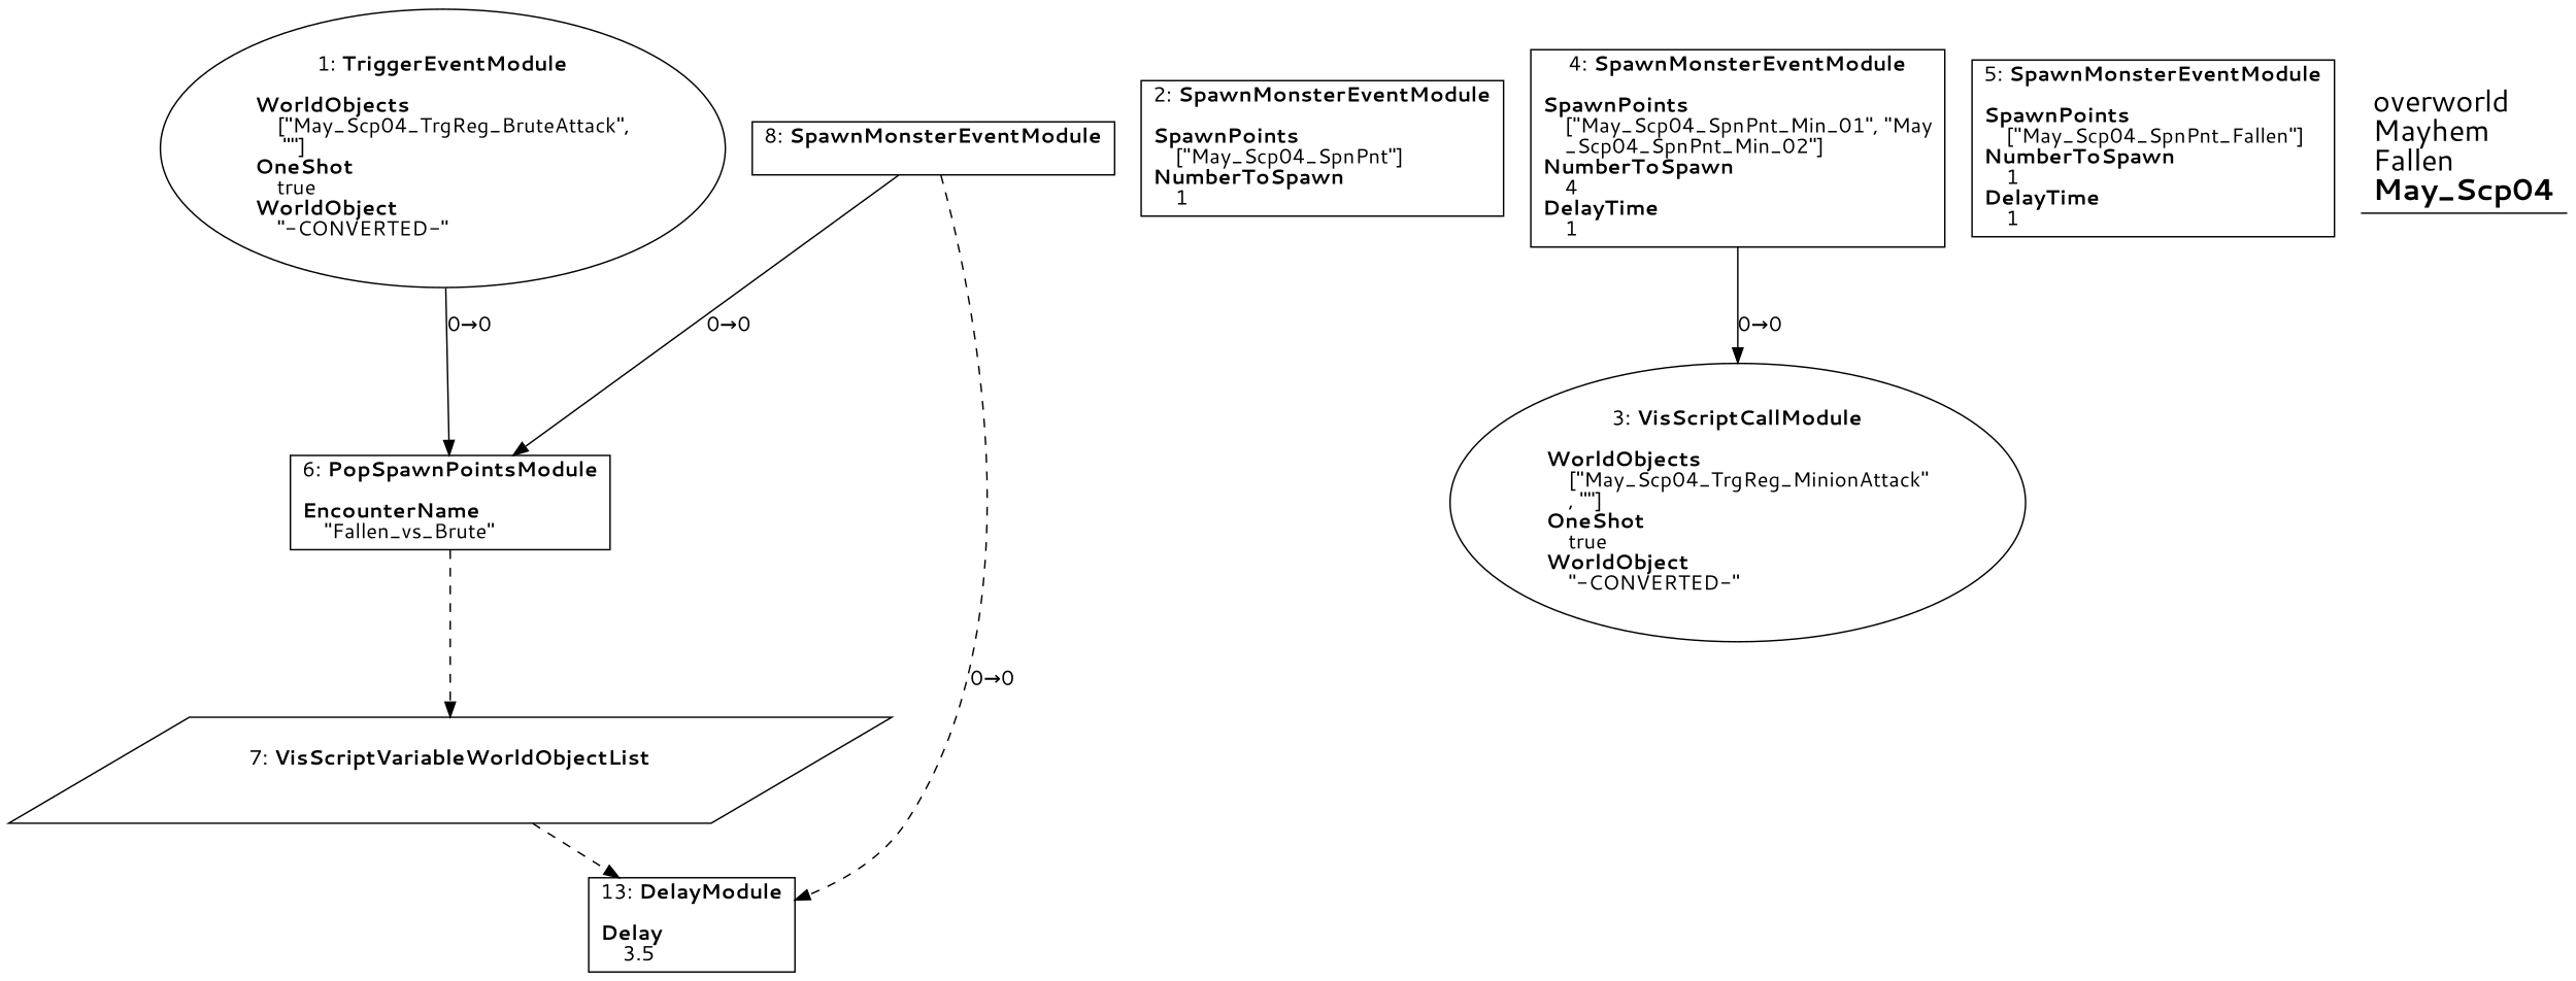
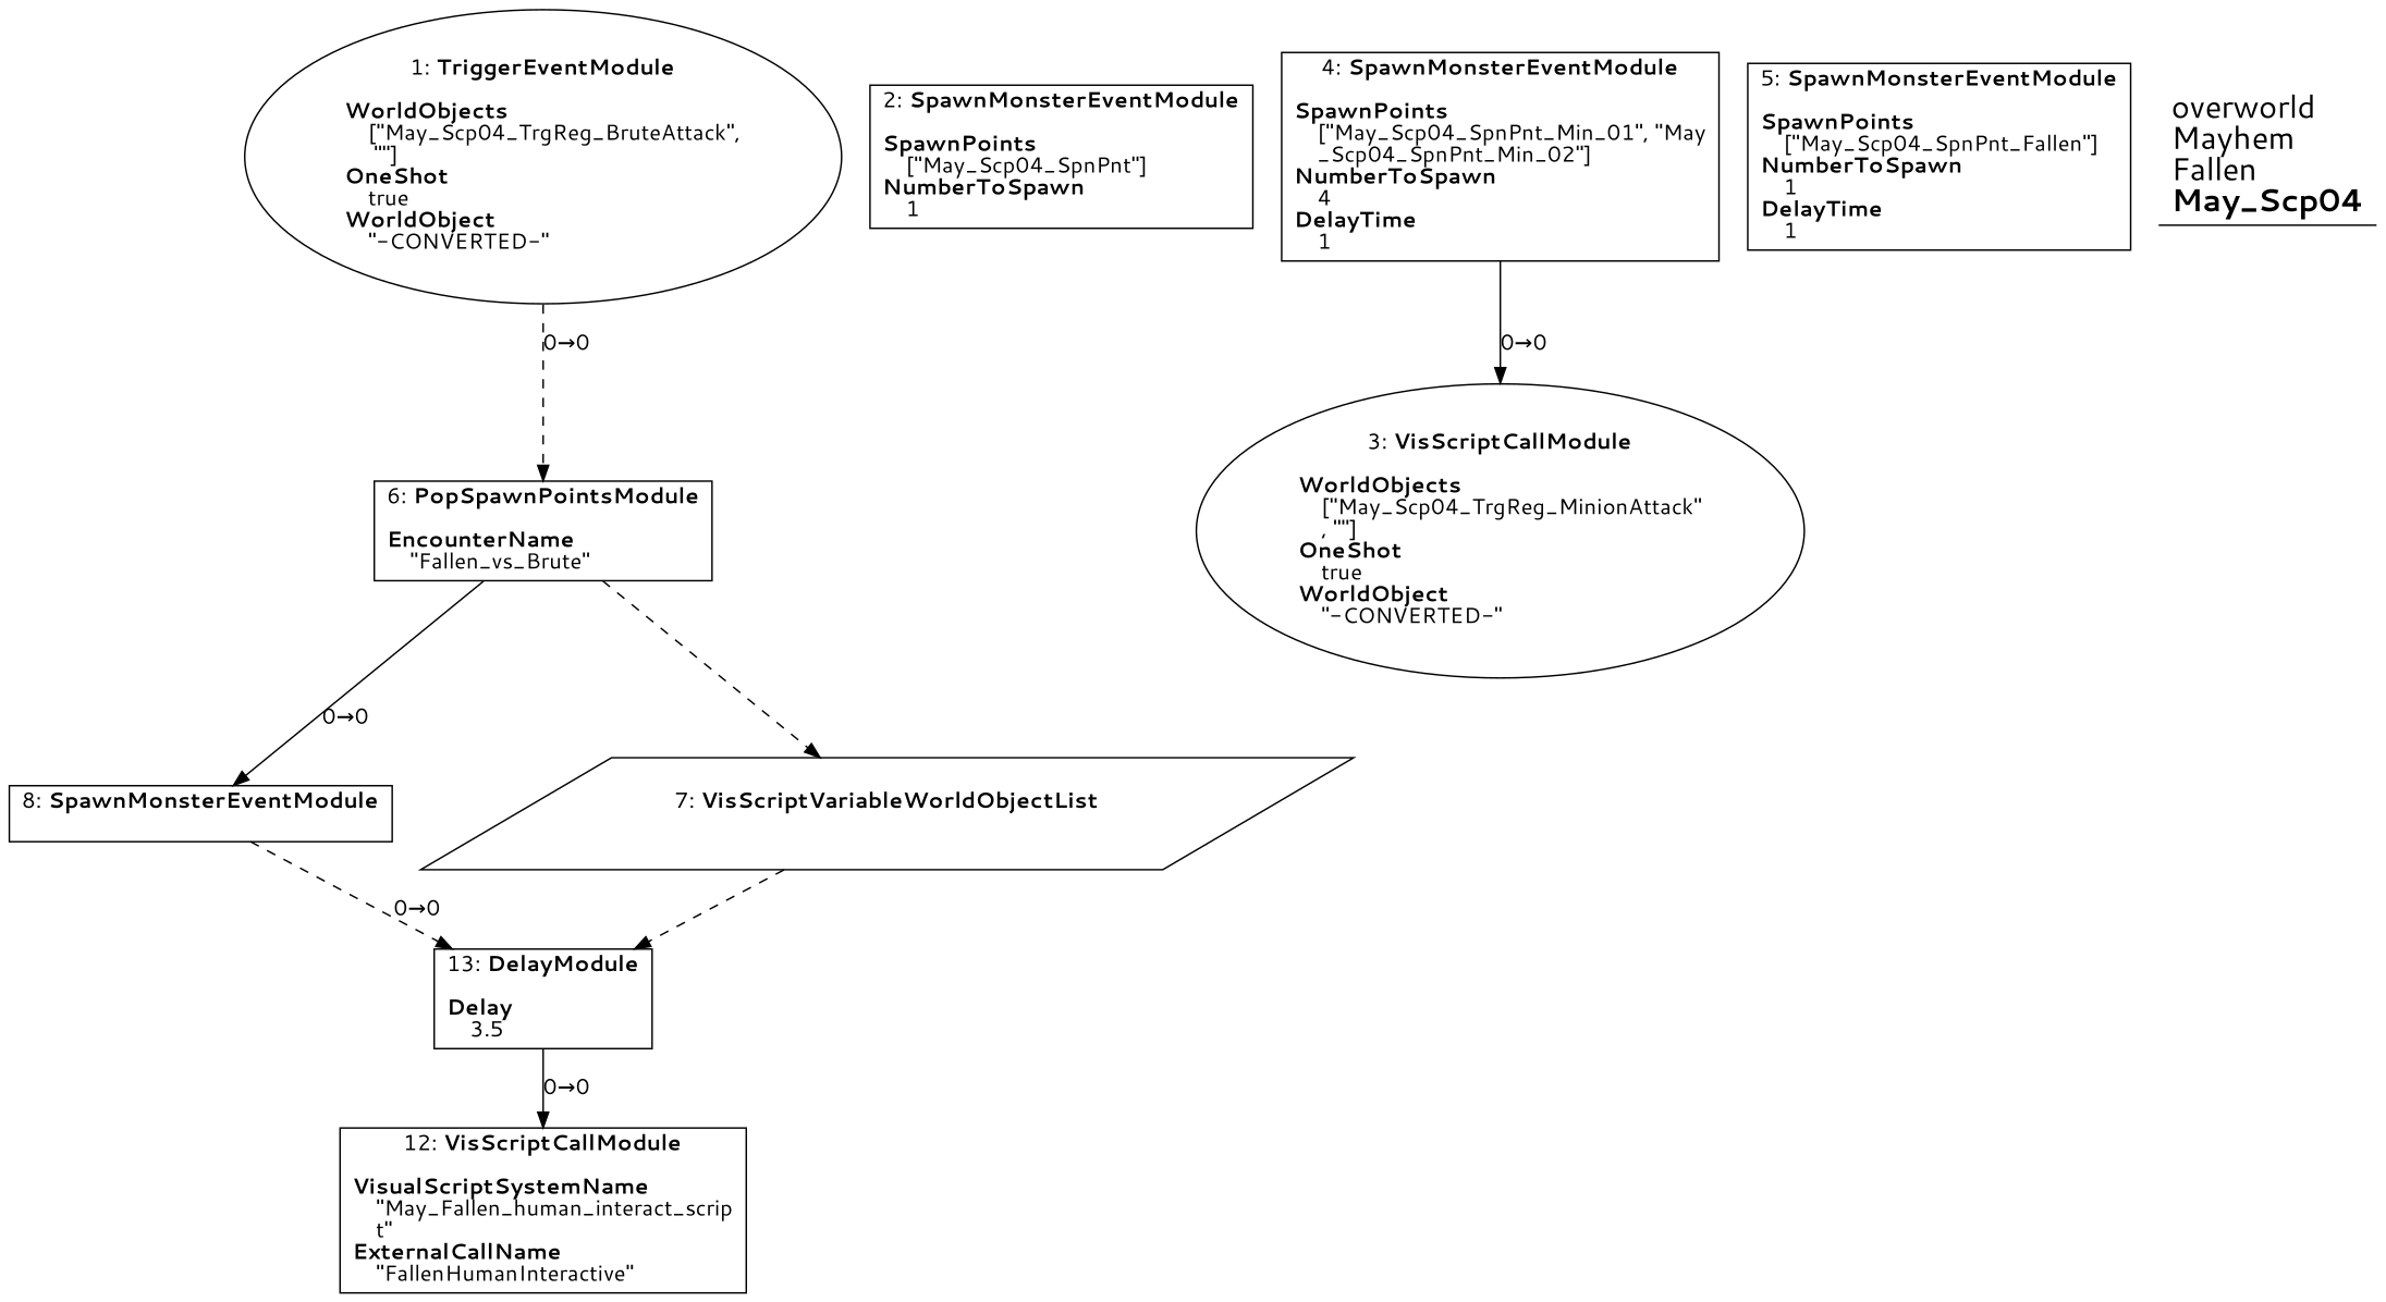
  digraph {
    fontname="Segoe UI"
    splines=spline
    node [fontname="Segoe UI" shape=box]
    edge [fontname="Segoe UI"]
    n1 [label=<1: <b>TriggerEventModule</b><br/><br/><b>WorldObjects</b><br align="left"/>    [&quot;May_Scp04_TrgReg_BruteAttack&quot;,<br align="left"/>     &quot;&quot;]<br align="left"/><b>OneShot</b><br align="left"/>    true<br align="left"/><b>WorldObject</b><br align="left"/>    &quot;-CONVERTED-&quot;<br align="left"/>> shape=oval]
    n2 [label=<6: <b>PopSpawnPointsModule</b><br/><br/><b>EncounterName</b><br align="left"/>    &quot;Fallen_vs_Brute&quot;<br align="left"/>>]
    n3 [label=<8: <b>SpawnMonsterEventModule</b><br/><br/>>]
    n4 [label=<7: <b>VisScriptVariableWorldObjectList</b><br/><br/>> shape=parallelogram]
    n5 [label=<13: <b>DelayModule</b><br/><br/><b>Delay</b><br align="left"/>    3.5<br align="left"/>>]
    n6 [label=<2: <b>SpawnMonsterEventModule</b><br/><br/><b>SpawnPoints</b><br align="left"/>    [&quot;May_Scp04_SpnPnt&quot;]<br align="left"/><b>NumberToSpawn</b><br align="left"/>    1<br align="left"/>>]
    n7 [label=<3: <b>VisScriptCallModule</b><br/><br/><b>WorldObjects</b><br align="left"/>    [&quot;May_Scp04_TrgReg_MinionAttack&quot;<br align="left"/>    , &quot;&quot;]<br align="left"/><b>OneShot</b><br align="left"/>    true<br align="left"/><b>WorldObject</b><br align="left"/>    &quot;-CONVERTED-&quot;<br align="left"/>> shape=oval]
    n8 [label=<4: <b>SpawnMonsterEventModule</b><br/><br/><b>SpawnPoints</b><br align="left"/>    [&quot;May_Scp04_SpnPnt_Min_01&quot;, &quot;May<br align="left"/>    _Scp04_SpnPnt_Min_02&quot;]<br align="left"/><b>NumberToSpawn</b><br align="left"/>    4<br align="left"/><b>DelayTime</b><br align="left"/>    1<br align="left"/>>]
    n9 [label=<5: <b>SpawnMonsterEventModule</b><br/><br/><b>SpawnPoints</b><br align="left"/>    [&quot;May_Scp04_SpnPnt_Fallen&quot;]<br align="left"/><b>NumberToSpawn</b><br align="left"/>    1<br align="left"/><b>DelayTime</b><br align="left"/>    1<br align="left"/>>]
+   n10 [label=<12: <b>VisScriptCallModule</b><br/><br/><b>VisualScriptSystemName</b><br align="left"/>    &quot;May_Fallen_human_interact_scrip<br align="left"/>    t&quot;<br align="left"/><b>ExternalCallName</b><br align="left"/>    &quot;FallenHumanInteractive&quot;<br align="left"/>>]
    n11 [label=<<font point-size="20">overworld<br align="left"/>Mayhem<br align="left"/>Fallen<br align="left"/><b>May_Scp04</b><br align="left"/></font>> shape=underline]
-   n1 -> n2 [label="0→0"]
-   n3 -> n2 [label="0→0"]
+   n1 -> n2 [label="0→0" style=dashed]
+   n2 -> n3 [label="0→0"]
    n2 -> n4 [style=dashed]
    n3 -> n5 [label="0→0" style=dashed]
    n4 -> n5 [style=dashed]
+   n5 -> n10 [label="0→0"]
    n8 -> n7 [label="0→0"]
  }
